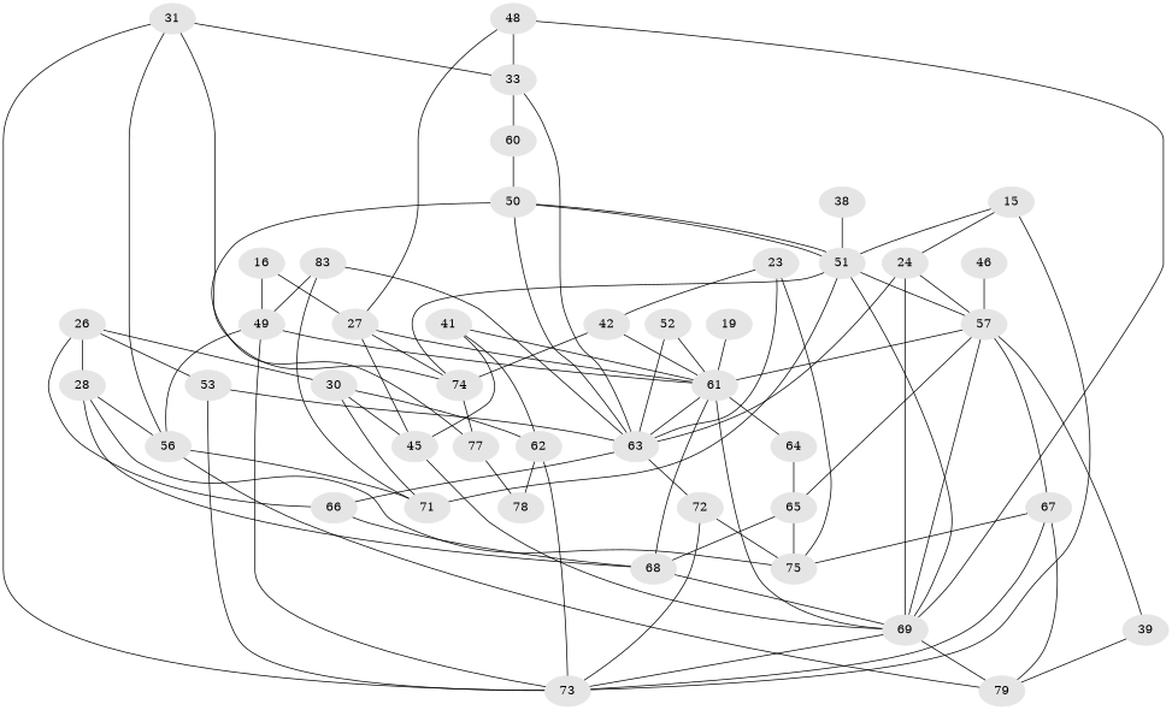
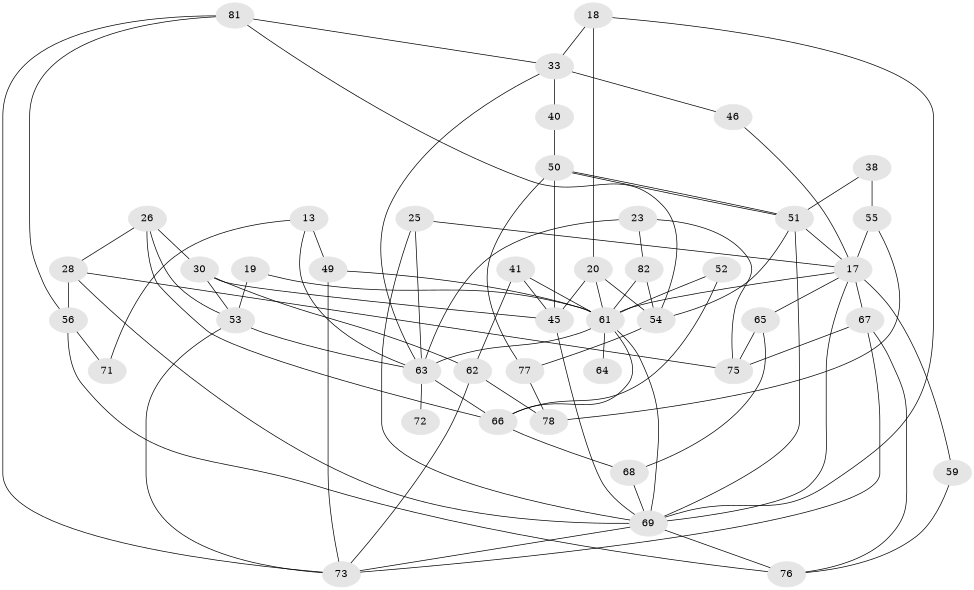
  graph {
    node [color=gray90 style=filled]
    49 [super="+10+22"]
    73 [super="+7"]
    61 [super="+11+43+54+14"]
    56 [super="+36"]
-   13 [label=83]
+   13
    63 [super="+29+58"]
    71
    66
    72 [super="+34"]
-   15
-   24
+   24 [label=25]
    51 [super="+21+37+47"]
    69 [super="+4+25+44"]
-   57 [super="+8+48+39"]
-   74 [super="+35"]
-   16
-   20 [label=27]
+   57 [super="+8+48+39" label=17]
+   74 [super="+35" label=54]
+   20
    45 [super="+27"]
-   18 [label=48]
+   18
    33
-   40 [label=60]
+   40
    46
-   76 [label=79]
+   76
    19
    53
    64
    68
    77
    23
-   42
+   42 [label=82]
    75
-   59 [label=39]
+   59
    65 [super="+60"]
    67 [super="+32"]
    26
    28
    30
    62
    78
-   31
+   31 [label=81]
    50
    38
+   55
    41
    52
    49 -- 73 [weight=2]
    49 -- 61
-   49 -- 56
    61 -- 63 [weight=3]
    61 -- 69 [weight=3]
    61 -- 64
-   61 -- 68
+   61 -- 66
    56 -- 71
    56 -- 76
    13 -- 49 [weight=2]
    13 -- 63
    13 -- 71
    63 -- 66
    63 -- 72 [weight=3]
    66 -- 68
-   72 -- 73
-   72 -- 75
-   15 -- 73 [weight=2]
-   15 -- 24
-   15 -- 51
    24 -- 63
    24 -- 69 [weight=3]
    24 -- 57 [weight=2]
-   51 -- 71 [weight=2]
    51 -- 69
    51 -- 57 [weight=3]
    51 -- 74
    69 -- 73
    69 -- 76
    57 -- 61
    57 -- 69 [weight=2]
    57 -- 59
    57 -- 65 [weight=2]
    57 -- 67 [weight=3]
    74 -- 77
-   16 -- 49
-   16 -- 20
    20 -- 61
    20 -- 74
    20 -- 45
    45 -- 69 [weight=2]
    18 -- 69
    18 -- 20
    18 -- 33
    33 -- 63
    33 -- 40
+   33 -- 46
    40 -- 50
    46 -- 57
    19 -- 61
+   19 -- 53
    53 -- 73
    53 -- 63
-   64 -- 65
    68 -- 69
    77 -- 78
    23 -- 63 [weight=2]
    23 -- 42
    23 -- 75
    42 -- 61
    42 -- 74
    59 -- 76
    65 -- 68 [weight=2]
    65 -- 75
    67 -- 73
    67 -- 76
    67 -- 75
    26 -- 66
    26 -- 53
    26 -- 28
    26 -- 30
    28 -- 56
-   28 -- 68
+   28 -- 69
    28 -- 75
-   30 -- 71
+   30 -- 53
    30 -- 45
    30 -- 62
    62 -- 73 [weight=2]
    62 -- 78
    31 -- 73
    31 -- 56
    31 -- 74
    31 -- 33
-   50 -- 63
+   50 -- 45
    50 -- 51
    50 -- 51
    50 -- 77
    38 -- 51
+   38 -- 55
+   55 -- 57 [weight=2]
+   55 -- 78
    41 -- 61
    41 -- 45
    41 -- 62
    52 -- 61
-   52 -- 63
+   52 -- 66
  }
